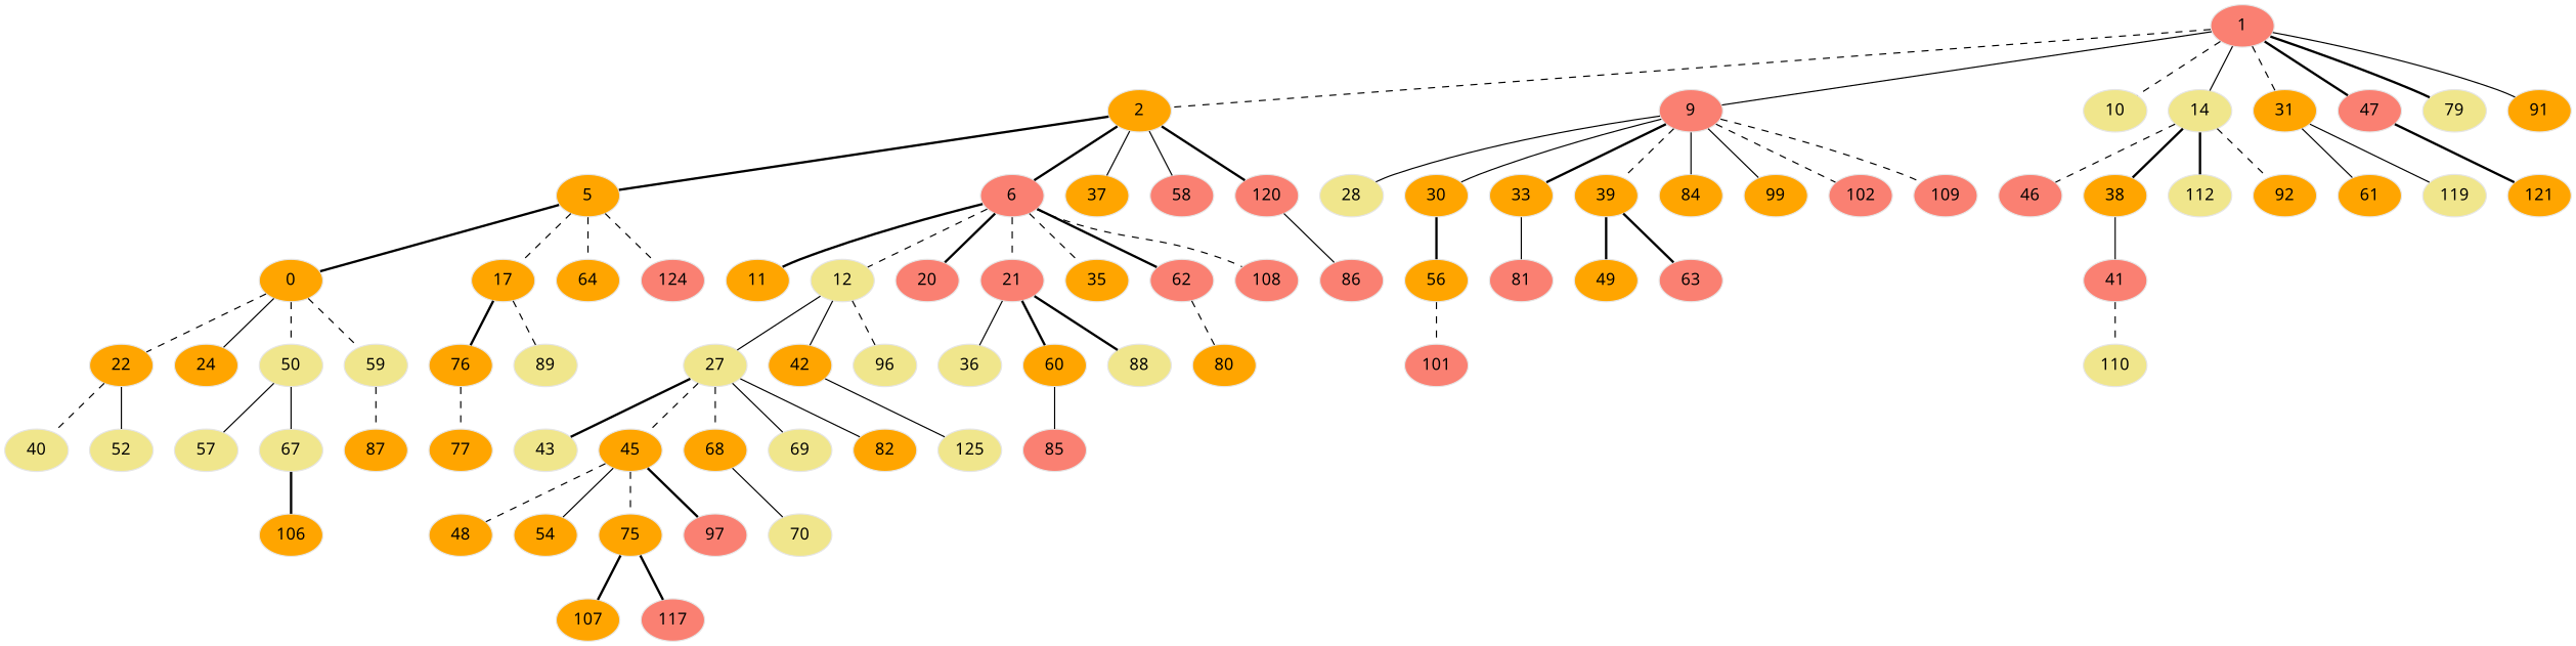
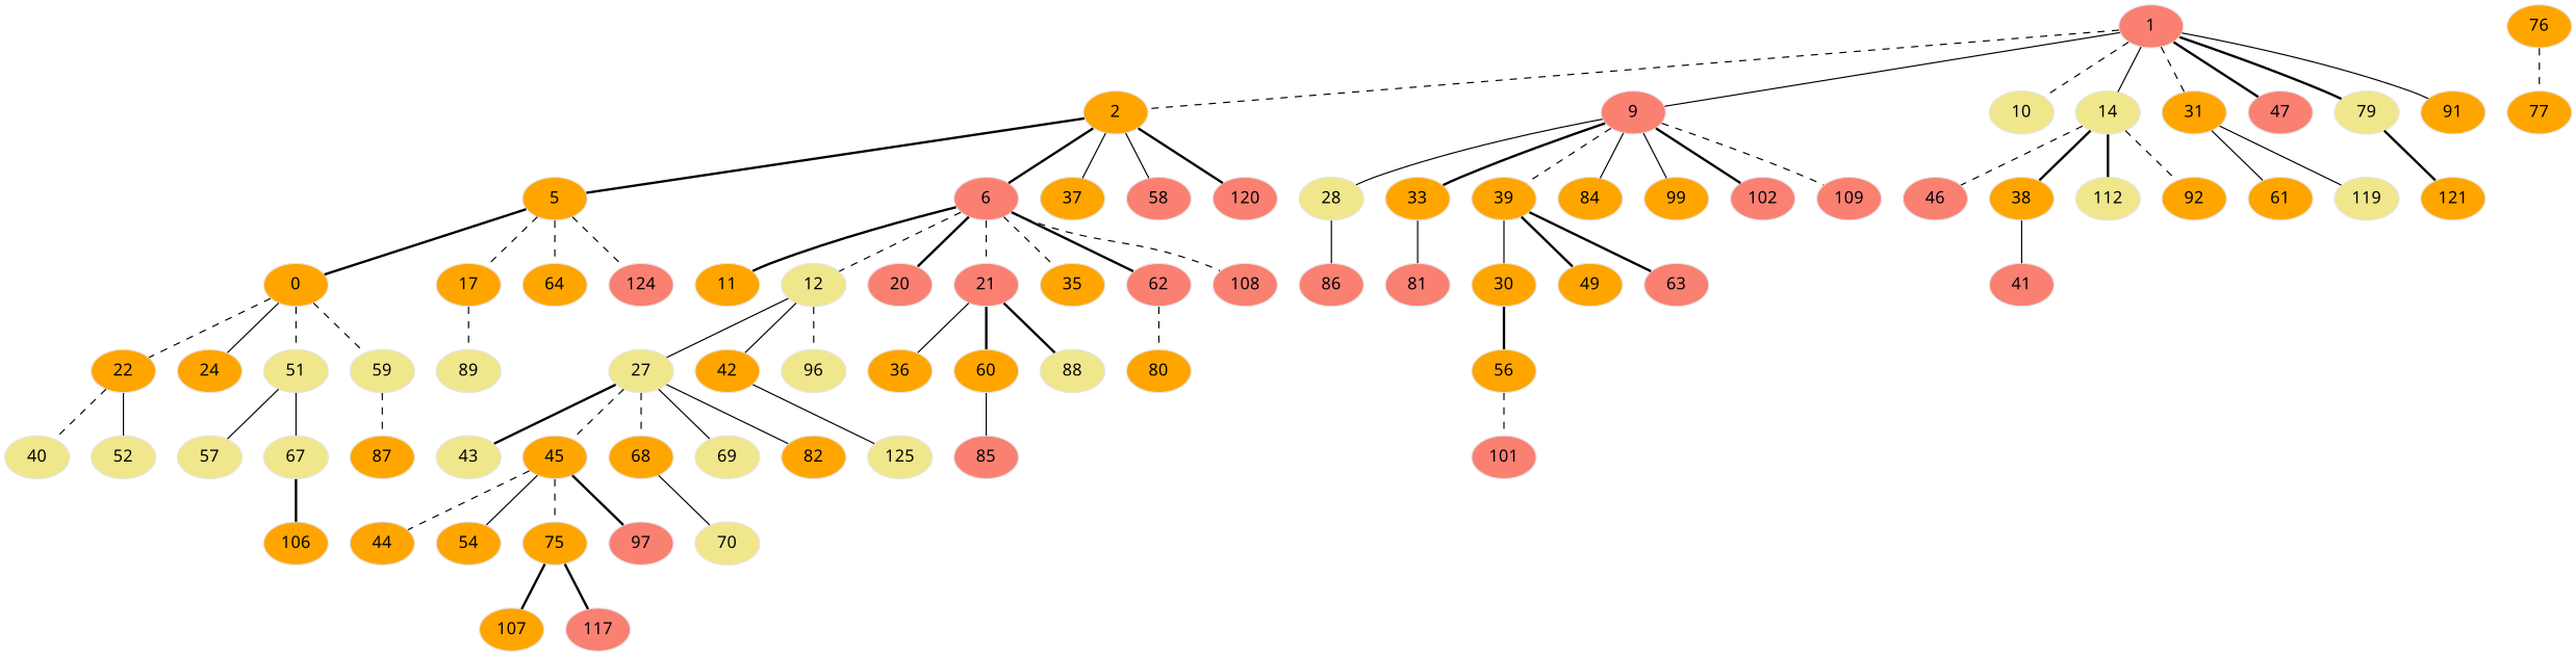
  graph {
    fontname="Noto Sans"
    node [color=gray90 fillcolor=orange fontname="Noto Sans" style=filled]
    edge [fontname="Noto Sans" style=dashed]
    1 [fillcolor=salmon super="+4"]
    2 [super="+3"]
    9 [fillcolor=salmon super="+16"]
    10 [fillcolor=khaki super="+23"]
    14 [fillcolor=khaki super="+15"]
    31 [super="+73"]
    47 [fillcolor=salmon super="+65"]
    79 [fillcolor=khaki]
    91
    5 [super="+7"]
    6 [fillcolor=salmon]
    37
    58 [fillcolor=salmon super="+74"]
    120 [fillcolor=salmon]
    28 [fillcolor=khaki]
    30 [super="+32"]
    33
    39
    84
    99 [super="+104"]
    102 [fillcolor=salmon]
    109 [fillcolor=salmon]
    46 [fillcolor=salmon super="+50"]
    38
    112 [fillcolor=khaki super="+118"]
    92
    61
    119 [fillcolor=khaki super="+123"]
    121
    n30 [label=0 super="+13"]
    17 [super="+18"]
    64
    124 [fillcolor=salmon]
    11
    12 [fillcolor=khaki super="+19"]
    20 [fillcolor=salmon]
    21 [fillcolor=salmon super="+25"]
    35
    62 [fillcolor=salmon super="+83"]
    108 [fillcolor=salmon]
    22 [super="+26"]
    24
-   51 [fillcolor=khaki super="+78" label=50]
+   51 [fillcolor=khaki super="+78"]
    59 [fillcolor=khaki super="+71"]
    76 [super="+103"]
    89 [fillcolor=khaki super="+105"]
    27 [fillcolor=khaki super="+34"]
    42 [super="+44"]
    96 [fillcolor=khaki]
-   36 [fillcolor=khaki super="+55"]
+   36 [super="+55"]
    60 [super="+72"]
    88 [fillcolor=khaki]
    80
    40 [fillcolor=khaki]
    52 [fillcolor=khaki]
    57 [fillcolor=khaki]
    67 [fillcolor=khaki super="+94"]
    87 [super="+95"]
    86 [fillcolor=salmon]
    56
    81 [fillcolor=salmon super="+93"]
    49 [super="+111"]
    63 [fillcolor=salmon super="+98"]
    43 [fillcolor=khaki super="+114"]
    45 [super="+53"]
    68 [super="+116"]
    69 [fillcolor=khaki]
    82 [super="+90"]
    125 [fillcolor=khaki]
    41 [fillcolor=salmon super="+122"]
    77
    85 [fillcolor=salmon]
-   48
+   48 [label=44]
    54 [super="+66"]
    75 [super="+100"]
    97 [fillcolor=salmon]
    70 [fillcolor=khaki]
    101 [fillcolor=salmon super="+115"]
-   110 [fillcolor=khaki]
    107
    117 [fillcolor=salmon]
    106 [super="+113"]
    1 -- 2
    1 -- 9 [style=solid]
    1 -- 10
    1 -- 14 [style=solid]
    1 -- 31
    1 -- 47 [style=bold]
    1 -- 79 [style=bold]
    1 -- 91 [style=solid]
    2 -- 5 [style=bold]
    2 -- 6 [style=bold]
    2 -- 37 [style=solid]
    2 -- 58 [style=solid]
    2 -- 120 [style=bold]
    9 -- 28 [style=solid]
-   9 -- 30 [style=solid]
+   39 -- 30 [style=solid]
    9 -- 33 [style=bold]
    9 -- 39
    9 -- 84 [style=solid]
    9 -- 99 [style=solid]
-   9 -- 102
+   9 -- 102 [style=bold]
    9 -- 109
    14 -- 46
    14 -- 38 [style=bold]
    14 -- 112 [style=bold]
    14 -- 92
    31 -- 61 [style=solid]
    31 -- 119 [style=solid]
-   47 -- 121 [style=bold]
+   79 -- 121 [style=bold]
    5 -- n30 [style=bold]
    5 -- 17
    5 -- 64
    5 -- 124
    6 -- 11 [style=bold]
    6 -- 12
    6 -- 20 [style=bold]
    6 -- 21
    6 -- 35
    6 -- 62 [style=bold]
    6 -- 108
-   120 -- 86 [style=solid]
+   28 -- 86 [style=solid]
    30 -- 56 [style=bold]
    33 -- 81 [style=solid]
    39 -- 49 [style=bold]
    39 -- 63 [style=bold]
    38 -- 41 [style=solid]
    n30 -- 22
    n30 -- 24 [style=solid]
    n30 -- 51
    n30 -- 59
-   17 -- 76 [style=bold]
    17 -- 89
    12 -- 27 [style=solid]
    12 -- 42 [style=solid]
    12 -- 96
    21 -- 36 [style=solid]
    21 -- 60 [style=bold]
    21 -- 88 [style=bold]
    62 -- 80
    22 -- 40
    22 -- 52 [style=solid]
    51 -- 57 [style=solid]
    51 -- 67 [style=solid]
    59 -- 87
    76 -- 77
    27 -- 43 [style=bold]
    27 -- 45
    27 -- 68
    27 -- 69 [style=solid]
    27 -- 82 [style=solid]
    42 -- 125 [style=solid]
    60 -- 85 [style=solid]
    67 -- 106 [style=bold]
    56 -- 101
    45 -- 48
    45 -- 54 [style=solid]
    45 -- 75
    45 -- 97 [style=bold]
    68 -- 70 [style=solid]
-   41 -- 110
    75 -- 107 [style=bold]
    75 -- 117 [style=bold]
  }
